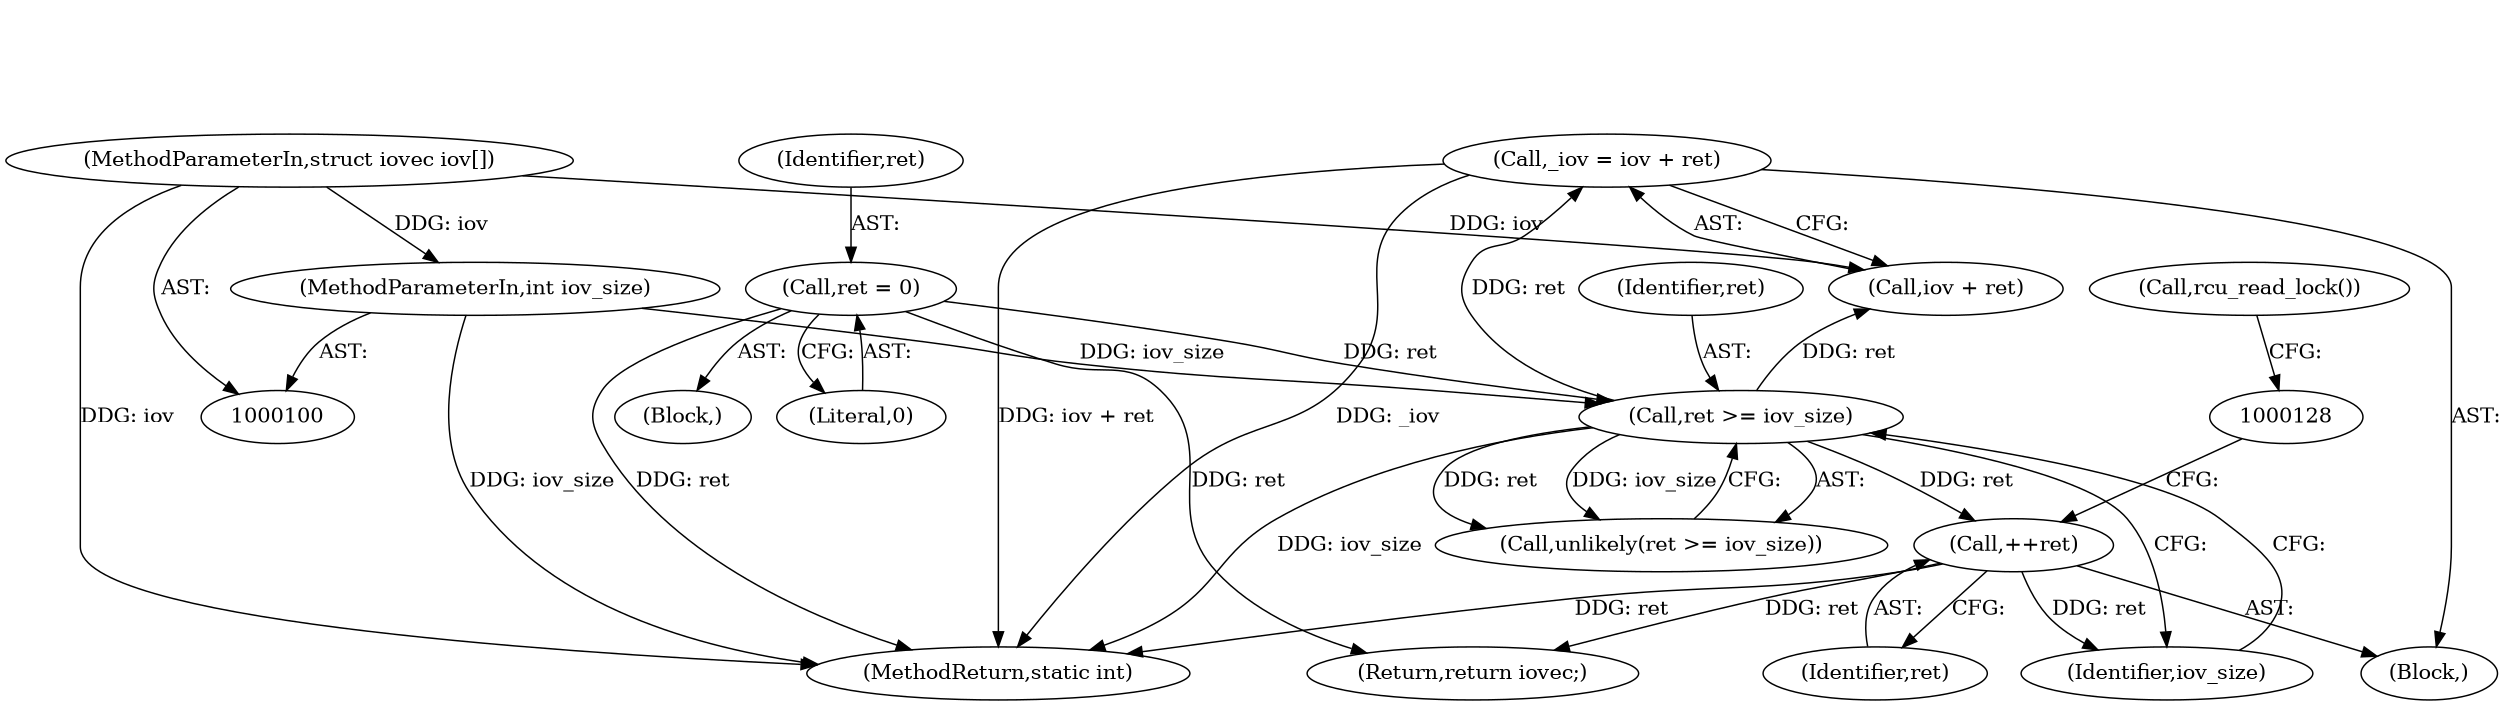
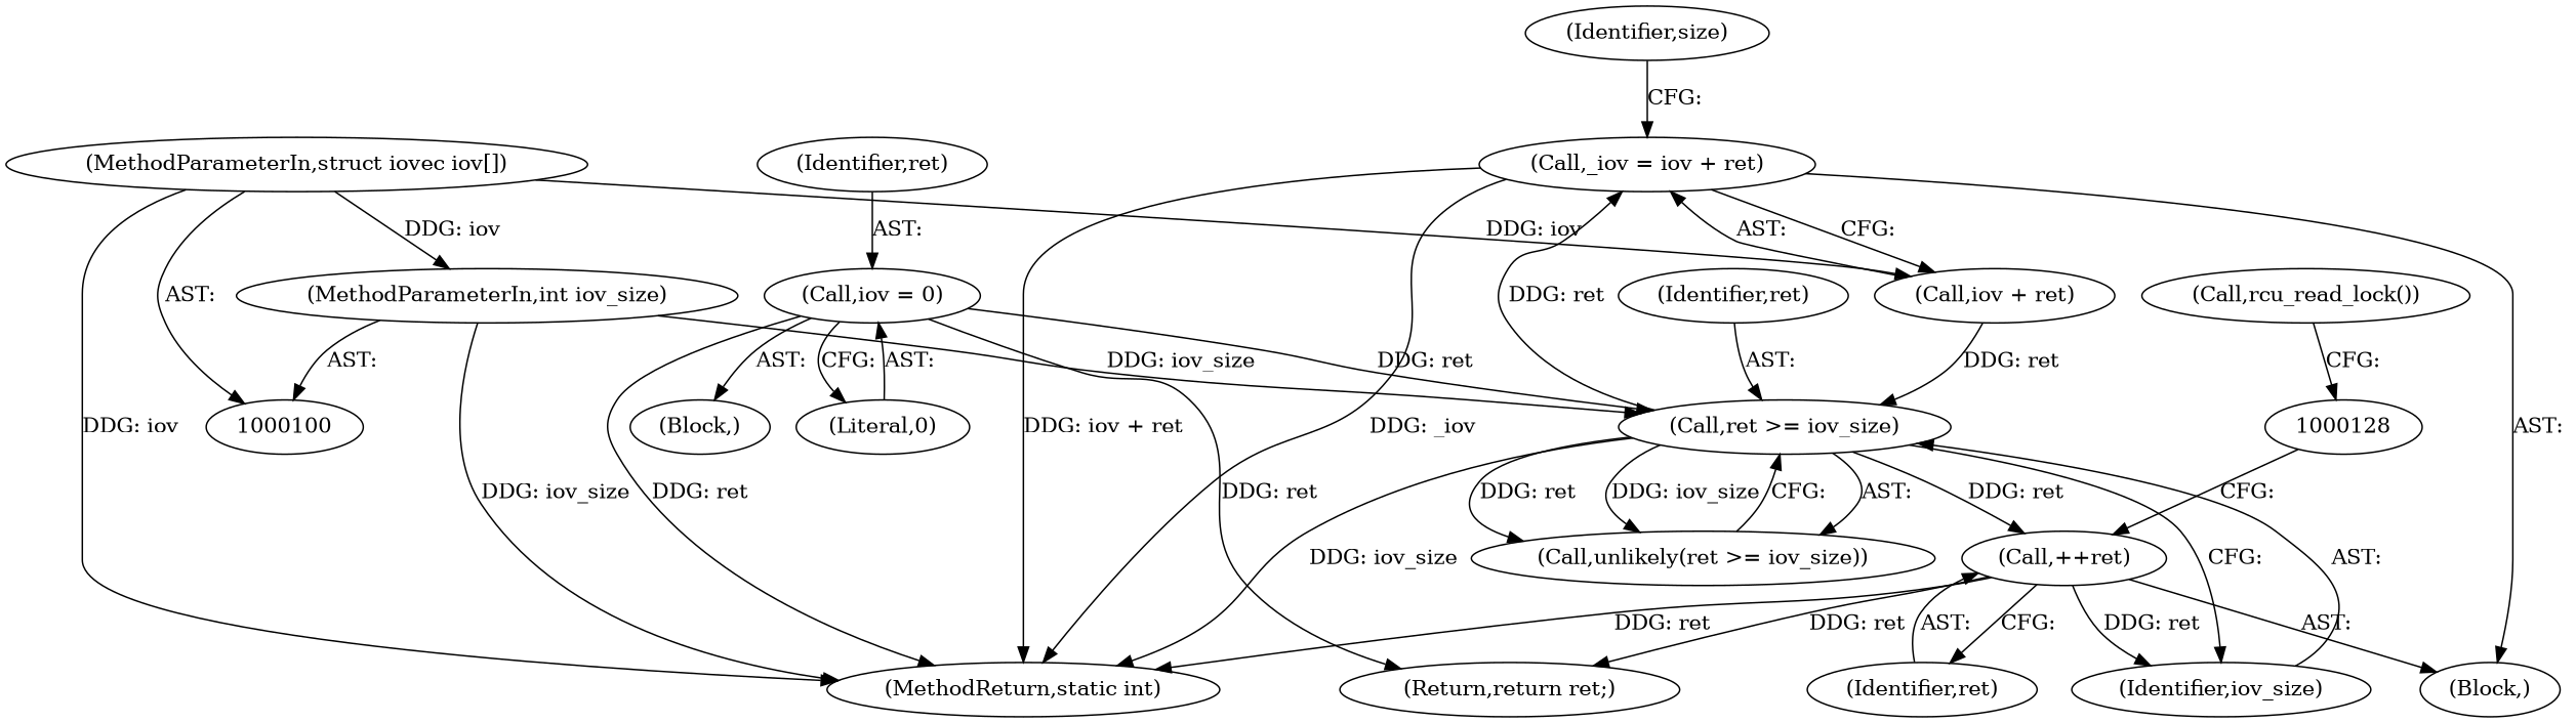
  digraph {
    n1 [label="(Call,_iov = iov + ret)"]
    n2 [label="(MethodReturn,static int)"]
    n3 [label="(Call,iov + ret)"]
    n4 [label="(Block,)"]
    n5 [label="(MethodParameterIn,struct iovec iov[])"]
    1000100
    n7 [label="(MethodParameterIn,int iov_size)"]
    n8 [label="(Call,ret >= iov_size)"]
    n9 [label="(Call,++ret)"]
    n10 [label="(Identifier,iov_size)"]
    n11 [label="(Call,unlikely(ret >= iov_size))"]
-   n12 [label="(Return,return iovec;)"]
+   n12 [label="(Return,return ret;)"]
    n13 [label="(Identifier,ret)"]
-   n14 [label="(Call,ret = 0)"]
+   n14 [label="(Call,iov = 0)"]
    n15 [label="(Literal,0)"]
    n16 [label="(Block,)"]
    n17 [label="(Identifier,ret)"]
    n18 [label="(Identifier,ret)"]
    n19 [label="(Call,rcu_read_lock())"]
    1000128
+   n21 [label="(Identifier,size)"]
    n1 -> n2 [label="DDG: iov + ret"]
    n1 -> n2 [label="DDG: _iov"]
    n1 -> n3 [label="CFG: "]
    n1 -> n4 [label="AST: "]
    n3 -> n1 [label="AST: "]
    n5 -> n2 [label="DDG: iov"]
    n5 -> n3 [label="DDG: iov"]
    n5 -> 1000100 [label="AST: "]
    n5 -> n7 [label="DDG: iov"]
    n7 -> n2 [label="DDG: iov_size"]
    n7 -> 1000100 [label="AST: "]
    n7 -> n8 [label="DDG: iov_size"]
    n8 -> n1 [label="DDG: ret"]
    n8 -> n2 [label="DDG: iov_size"]
-   n8 -> n3 [label="DDG: ret"]
+   n3 -> n8 [label="DDG: ret"]
    n8 -> n9 [label="DDG: ret"]
    n8 -> n10 [label="CFG: "]
    n8 -> n11 [label="AST: "]
    n8 -> n11 [label="DDG: ret"]
    n8 -> n11 [label="DDG: iov_size"]
    n9 -> n2 [label="DDG: ret"]
    n9 -> n4 [label="AST: "]
    n9 -> n10 [label="DDG: ret"]
    n9 -> n12 [label="DDG: ret"]
    n9 -> n13 [label="CFG: "]
-   n10 -> n8 [label="CFG: "]
+   n10 -> n8 [label="AST: "]
    n11 -> n8 [label="CFG: "]
    n13 -> n9 [label="AST: "]
    n14 -> n2 [label="DDG: ret"]
    n14 -> n8 [label="DDG: ret"]
    n14 -> n12 [label="DDG: ret"]
    n14 -> n15 [label="CFG: "]
    n14 -> n16 [label="AST: "]
    n15 -> n14 [label="AST: "]
    n17 -> n14 [label="AST: "]
    n18 -> n8 [label="AST: "]
    n19 -> 1000128 [label="CFG: "]
    1000128 -> n9 [label="CFG: "]
+   n21 -> n1 [label="CFG: "]
  }
